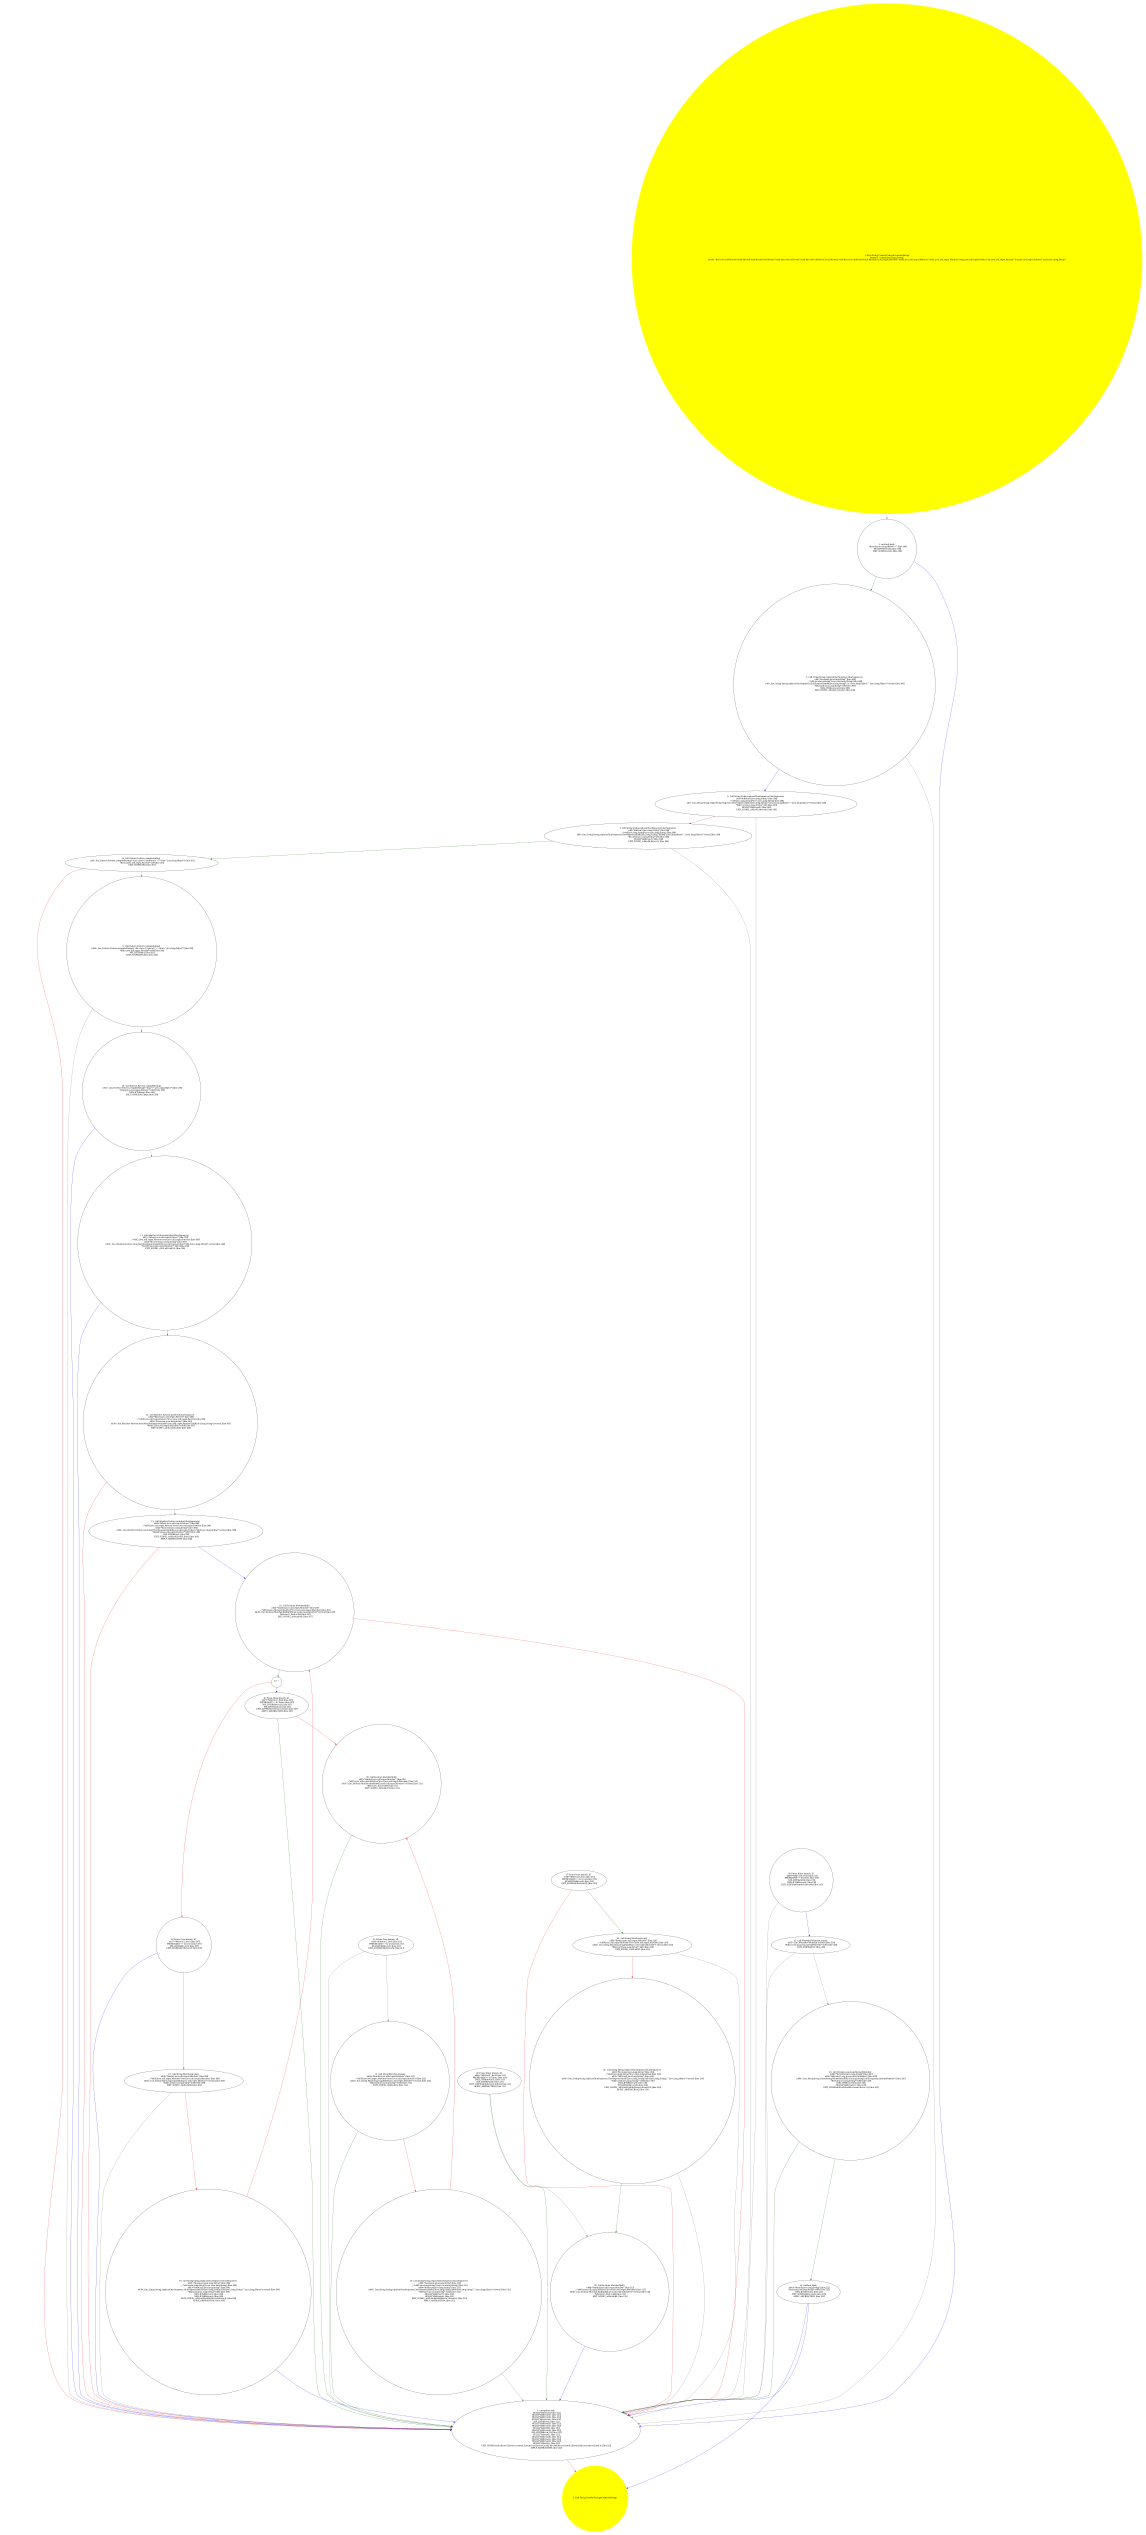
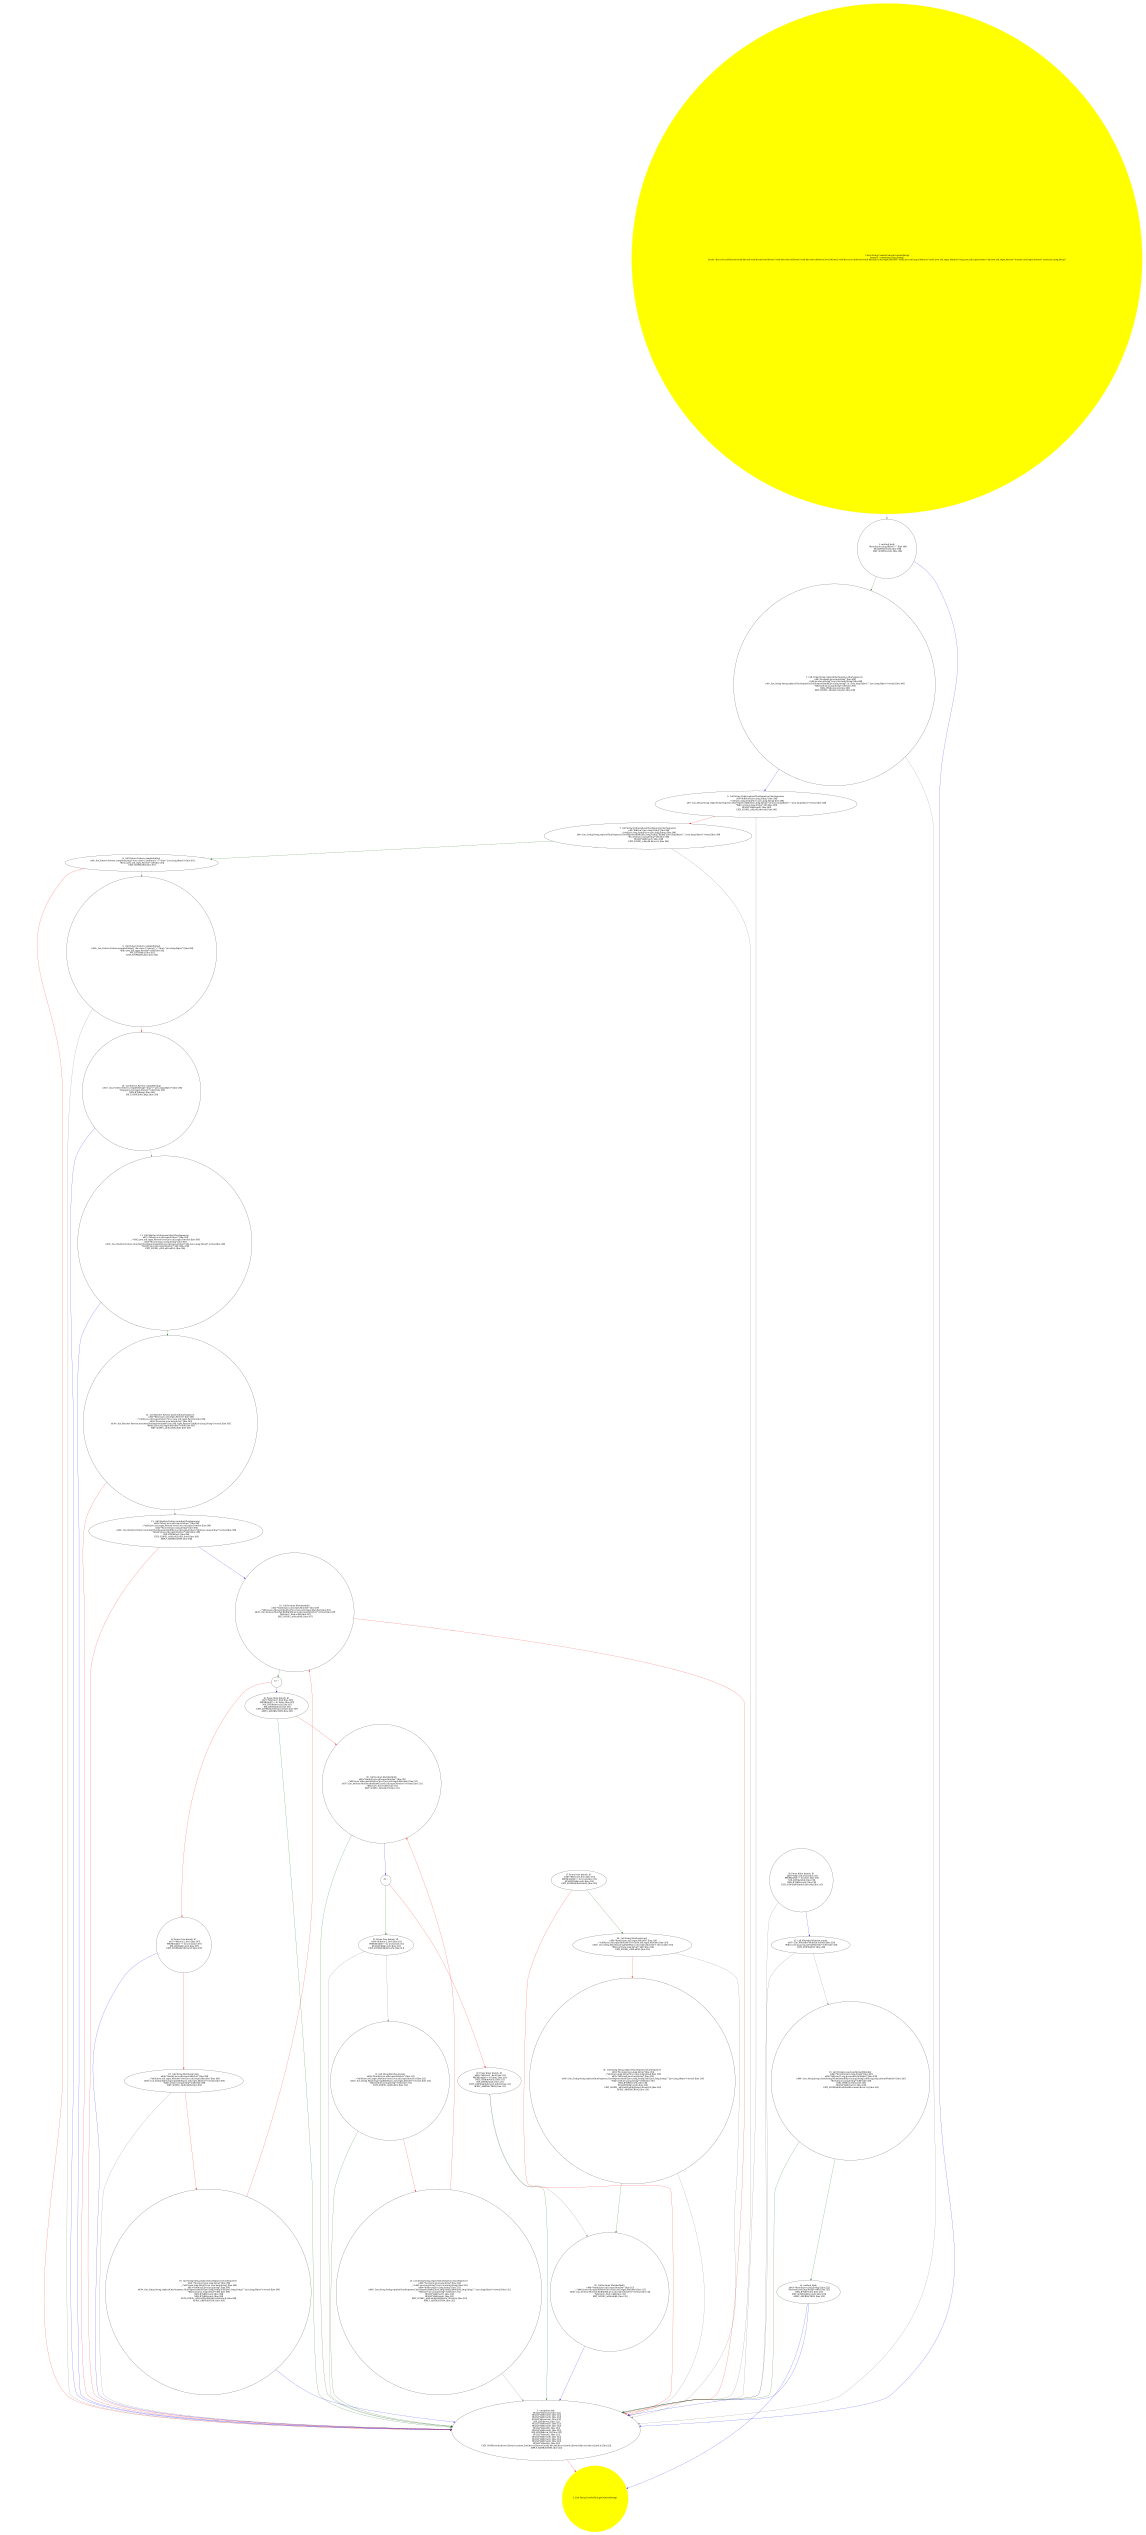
  digraph {
    fontname="Noto Serif"
    node [fontname="Noto Serif" shape=circle]
    edge [color=gray40 fontname="Noto Serif"]
    n1 [color=yellow label="1: Start String CrawlerTask.getContent(String)\nFormals:  content:java.lang.String*\nLocals:  $irvar11:void $irvar10:void $irvar9:void $irvar8:void $irvar7:void $irvar6:void $irvar5:void $irvar4:void $irvar3:void $irvar2:void $irvar1:void $irvar0:void mth3:java.util.regex.Matcher* mth2:java.util.regex.Matcher* mth1:java.util.regex.Matcher* img:java.util.regex.Pattern* div:java.util.regex.Pattern* font:java.util.regex.Pattern* result:java.lang.String* \n  " style=filled]
    n2 [label="4:  method_body \n   *&result:java.lang.Object*=\"\" [line 198]\n  NULLIFY(&result); [line 198]\n  EXIT_SCOPE(result); [line 198]\n "]
    n3 [label="3:  exceptions sink \n   NULLIFY(&result); [line 222]\n  NULLIFY(&$irvar3); [line 222]\n  NULLIFY(&$irvar9); [line 222]\n  NULLIFY(&content); [line 222]\n  NULLIFY(&font); [line 222]\n  NULLIFY(&$irvar5); [line 222]\n  NULLIFY(&$irvar6); [line 222]\n  NULLIFY(&mth3); [line 222]\n  NULLIFY(&$irvar0); [line 222]\n  NULLIFY(&$irvar11); [line 222]\n  NULLIFY(&mth2); [line 222]\n  NULLIFY(&$irvar8); [line 222]\n  NULLIFY(&$irvar1); [line 222]\n  NULLIFY(&$irvar2); [line 222]\n  NULLIFY(&mth1); [line 222]\n  EXIT_SCOPE(result,$irvar3,$irvar9,content,font,$irvar5,$irvar6,mth3,$irvar0,$irvar11,mth2,$irvar8,$irvar1,$irvar2,mth1); [line 222]\n  APPLY_ABSTRACTION; [line 222]\n " shape=ellipse]
    n4 [label="5:  Call String String.replace(CharSequence,CharSequence) \n   n$0=*&content:java.lang.String* [line 200]\n  _=*n$0:java.lang.String*(root java.lang.String) [line 200]\n  n$2=_fun_String String.replace(CharSequence,CharSequence)(n$0:java.lang.String*,\"\\\\r\":java.lang.Object*,\"\":java.lang.Object*) virtual [line 200]\n  *&$irvar0:java.lang.String*=n$2 [line 200]\n  NULLIFY(&content); [line 200]\n  EXIT_SCOPE(_,n$0,n$2,content); [line 200]\n "]
    n5 [color=yellow label="2: Exit String CrawlerTask.getContent(String) \n  " style=filled]
    n6 [label="6:  Call String String.replace(CharSequence,CharSequence) \n   n$3=*&$irvar0:java.lang.String* [line 200]\n  _=*n$3:java.lang.String*(root java.lang.String) [line 200]\n  n$5=_fun_String String.replace(CharSequence,CharSequence)(n$3:java.lang.String*,\"\\\\n\":java.lang.Object*,\"\":java.lang.Object*) virtual [line 200]\n  *&$irvar1:java.lang.String*=n$5 [line 200]\n  NULLIFY(&$irvar0); [line 200]\n  EXIT_SCOPE(_,n$3,n$5,$irvar0); [line 200]\n " shape=ellipse]
    n7 [label="7:  Call String String.replace(CharSequence,CharSequence) \n   n$6=*&$irvar1:java.lang.String* [line 200]\n  _=*n$6:java.lang.String*(root java.lang.String) [line 200]\n  n$8=_fun_String String.replace(CharSequence,CharSequence)(n$6:java.lang.String*,\"&nbsp\":java.lang.Object*,\"\":java.lang.Object*) virtual [line 200]\n  *&content:java.lang.String*=n$8 [line 200]\n  NULLIFY(&$irvar1); [line 200]\n  EXIT_SCOPE(_,n$6,n$8,$irvar1); [line 200]\n " shape=ellipse]
    n8 [label="8:  Call Pattern Pattern.compile(String) \n   n$9=_fun_Pattern Pattern.compile(String)(\"<font class=\\\\\\\"jammer\\\\\\\">.*</font>\":java.lang.Object*) [line 201]\n  *&font:java.util.regex.Pattern*=n$9 [line 201]\n  EXIT_SCOPE(n$9); [line 201]\n " shape=ellipse]
    n9 [label="9:  Call Pattern Pattern.compile(String) \n   n$10=_fun_Pattern Pattern.compile(String)(\"<div class=\\\\\\\"quote\\\\\\\">.*</font>\":java.lang.Object*) [line 202]\n  *&div:java.util.regex.Pattern*=n$10 [line 202]\n  NULLIFY(&div); [line 202]\n  EXIT_SCOPE(n$10,div); [line 202]\n "]
    n10 [label="10:  Call Pattern Pattern.compile(String) \n   n$11=_fun_Pattern Pattern.compile(String)(\"<img.*/>\":java.lang.Object*) [line 203]\n  *&img:java.util.regex.Pattern*=n$11 [line 203]\n  NULLIFY(&img); [line 203]\n  EXIT_SCOPE(n$11,img); [line 203]\n "]
    n11 [label="11:  Call Matcher Pattern.matcher(CharSequence) \n   n$12=*&font:java.util.regex.Pattern* [line 204]\n  _=*n$12:java.util.regex.Pattern*(root java.util.regex.Pattern) [line 204]\n  n$14=*&content:java.lang.String* [line 204]\n  n$15=_fun_Matcher Pattern.matcher(CharSequence)(n$12:java.util.regex.Pattern*,n$14:java.lang.String*) virtual [line 204]\n  *&mth1:java.util.regex.Matcher*=n$15 [line 204]\n  EXIT_SCOPE(_,n$12,n$14,n$15); [line 204]\n "]
    n12 [label="12:  Call Matcher Pattern.matcher(CharSequence) \n   n$16=*&font:java.util.regex.Pattern* [line 205]\n  _=*n$16:java.util.regex.Pattern*(root java.util.regex.Pattern) [line 205]\n  n$18=*&content:java.lang.String* [line 205]\n  n$19=_fun_Matcher Pattern.matcher(CharSequence)(n$16:java.util.regex.Pattern*,n$18:java.lang.String*) virtual [line 205]\n  *&mth2:java.util.regex.Matcher*=n$19 [line 205]\n  EXIT_SCOPE(_,n$16,n$18,n$19); [line 205]\n "]
    n13 [label="13:  Call Matcher Pattern.matcher(CharSequence) \n   n$20=*&font:java.util.regex.Pattern* [line 206]\n  _=*n$20:java.util.regex.Pattern*(root java.util.regex.Pattern) [line 206]\n  n$22=*&content:java.lang.String* [line 206]\n  n$23=_fun_Matcher Pattern.matcher(CharSequence)(n$20:java.util.regex.Pattern*,n$22:java.lang.String*) virtual [line 206]\n  *&mth3:java.util.regex.Matcher*=n$23 [line 206]\n  NULLIFY(&font); [line 206]\n  EXIT_SCOPE(_,n$20,n$22,n$23,font); [line 206]\n  APPLY_ABSTRACTION; [line 206]\n " shape=ellipse]
    n14 [label="14:  Call boolean Matcher.find() \n   n$24=*&mth1:java.util.regex.Matcher* [line 207]\n  _=*n$24:java.util.regex.Matcher*(root java.util.regex.Matcher) [line 207]\n  n$26=_fun_boolean Matcher.find()(n$24:java.util.regex.Matcher*) virtual [line 207]\n  *&$irvar2:_Bool=n$26 [line 207]\n  EXIT_SCOPE(_,n$24,n$26); [line 207]\n "]
    n15 [label="17: + \n  "]
    n16 [label="15: Prune (true branch, if) \n   n$27=*&$irvar2:_Bool [line 207]\n  PRUNE(!(n$27 == 0), true); [line 207]\n  NULLIFY(&$irvar2); [line 207]\n  EXIT_SCOPE(n$27,$irvar2); [line 207]\n "]
    n17 [label="16: Prune (false branch, if) \n   n$27=*&$irvar2:_Bool [line 207]\n  PRUNE((n$27 == 0), false); [line 207]\n  NULLIFY(&$irvar2); [line 207]\n  NULLIFY(&mth1); [line 207]\n  EXIT_SCOPE(n$27,$irvar2,mth1); [line 207]\n  APPLY_ABSTRACTION; [line 207]\n " shape=ellipse]
    n18 [label="18:  Call String Matcher.group() \n   n$28=*&mth1:java.util.regex.Matcher* [line 209]\n  _=*n$28:java.util.regex.Matcher*(root java.util.regex.Matcher) [line 209]\n  n$30=_fun_String Matcher.group()(n$28:java.util.regex.Matcher*) virtual [line 209]\n  *&$irvar3:java.lang.String*=n$30 [line 209]\n  EXIT_SCOPE(_,n$28,n$30); [line 209]\n " shape=ellipse]
    n19 [label="20:  Call boolean Matcher.find() \n   n$35=*&mth2:java.util.regex.Matcher* [line 211]\n  _=*n$35:java.util.regex.Matcher*(root java.util.regex.Matcher) [line 211]\n  n$37=_fun_boolean Matcher.find()(n$35:java.util.regex.Matcher*) virtual [line 211]\n  *&$irvar5:_Bool=n$37 [line 211]\n  EXIT_SCOPE(_,n$35,n$37); [line 211]\n "]
    n20 [label="19:  Call String String.replace(CharSequence,CharSequence) \n   n$31=*&content:java.lang.String* [line 209]\n  _=*n$31:java.lang.String*(root java.lang.String) [line 209]\n  n$33=*&$irvar3:java.lang.String* [line 209]\n  n$34=_fun_String String.replace(CharSequence,CharSequence)(n$31:java.lang.String*,n$33:java.lang.String*,\"\":java.lang.Object*) virtual [line 209]\n  *&$irvar4:java.lang.String*=n$34 [line 209]\n  NULLIFY(&$irvar3); [line 209]\n  NULLIFY(&$irvar4); [line 209]\n  EXIT_SCOPE(_,n$31,n$33,n$34,$irvar3,$irvar4); [line 209]\n  APPLY_ABSTRACTION; [line 209]\n "]
+   n21 [label="23: + \n  "]
    n22 [label="21: Prune (true branch, if) \n   n$38=*&$irvar5:_Bool [line 211]\n  PRUNE(!(n$38 == 0), true); [line 211]\n  NULLIFY(&$irvar5); [line 211]\n  EXIT_SCOPE(n$38,$irvar5); [line 211]\n " shape=ellipse]
    n23 [label="22: Prune (false branch, if) \n   n$38=*&$irvar5:_Bool [line 211]\n  PRUNE((n$38 == 0), false); [line 211]\n  NULLIFY(&$irvar5); [line 211]\n  NULLIFY(&mth2); [line 211]\n  EXIT_SCOPE(n$38,$irvar5,mth2); [line 211]\n  APPLY_ABSTRACTION; [line 211]\n " shape=ellipse]
    n24 [label="24:  Call String Matcher.group() \n   n$39=*&mth2:java.util.regex.Matcher* [line 212]\n  _=*n$39:java.util.regex.Matcher*(root java.util.regex.Matcher) [line 212]\n  n$41=_fun_String Matcher.group()(n$39:java.util.regex.Matcher*) virtual [line 212]\n  *&$irvar6:java.lang.String*=n$41 [line 212]\n  EXIT_SCOPE(_,n$39,n$41); [line 212]\n "]
    n25 [label="26:  Call boolean Matcher.find() \n   n$46=*&mth3:java.util.regex.Matcher* [line 215]\n  _=*n$46:java.util.regex.Matcher*(root java.util.regex.Matcher) [line 215]\n  n$48=_fun_boolean Matcher.find()(n$46:java.util.regex.Matcher*) virtual [line 215]\n  *&$irvar8:_Bool=n$48 [line 215]\n  EXIT_SCOPE(_,n$46,n$48); [line 215]\n "]
    n26 [label="25:  Call String String.replace(CharSequence,CharSequence) \n   n$42=*&content:java.lang.String* [line 212]\n  _=*n$42:java.lang.String*(root java.lang.String) [line 212]\n  n$44=*&$irvar6:java.lang.String* [line 212]\n  n$45=_fun_String String.replace(CharSequence,CharSequence)(n$42:java.lang.String*,n$44:java.lang.String*,\"\":java.lang.Object*) virtual [line 212]\n  *&$irvar7:java.lang.String*=n$45 [line 212]\n  NULLIFY(&$irvar7); [line 212]\n  NULLIFY(&$irvar6); [line 212]\n  EXIT_SCOPE(_,n$42,n$44,n$45,$irvar7,$irvar6); [line 212]\n  APPLY_ABSTRACTION; [line 212]\n "]
    n27 [label="27: Prune (true branch, if) \n   n$49=*&$irvar8:_Bool [line 215]\n  PRUNE(!(n$49 == 0), true); [line 215]\n  NULLIFY(&$irvar8); [line 215]\n  EXIT_SCOPE(n$49,$irvar8); [line 215]\n " shape=ellipse]
    n28 [label="30:  Call String Matcher.group() \n   n$50=*&mth3:java.util.regex.Matcher* [line 216]\n  _=*n$50:java.util.regex.Matcher*(root java.util.regex.Matcher) [line 216]\n  n$52=_fun_String Matcher.group()(n$50:java.util.regex.Matcher*) virtual [line 216]\n  *&$irvar9:java.lang.String*=n$52 [line 216]\n  EXIT_SCOPE(_,n$50,n$52); [line 216]\n " shape=ellipse]
    n29 [label="28: Prune (false branch, if) \n   n$49=*&$irvar8:_Bool [line 215]\n  PRUNE((n$49 == 0), false); [line 215]\n  NULLIFY(&mth3); [line 215]\n  NULLIFY(&$irvar8); [line 215]\n  EXIT_SCOPE(n$49,mth3,$irvar8); [line 215]\n "]
    n30 [label="32:  Call Whitelist Whitelist.none() \n   n$57=_fun_Whitelist Whitelist.none()() [line 220]\n  *&$irvar11:org.jsoup.safety.Whitelist*=n$57 [line 220]\n  EXIT_SCOPE(n$57); [line 220]\n " shape=ellipse]
    n31 [label="31:  Call String String.replace(CharSequence,CharSequence) \n   n$53=*&content:java.lang.String* [line 216]\n  _=*n$53:java.lang.String*(root java.lang.String) [line 216]\n  n$55=*&$irvar9:java.lang.String* [line 216]\n  n$56=_fun_String String.replace(CharSequence,CharSequence)(n$53:java.lang.String*,n$55:java.lang.String*,\"\":java.lang.Object*) virtual [line 216]\n  *&$irvar10:java.lang.String*=n$56 [line 216]\n  NULLIFY(&$irvar9); [line 216]\n  NULLIFY(&$irvar10); [line 216]\n  EXIT_SCOPE(_,n$53,n$55,n$56,$irvar9,$irvar10); [line 216]\n  APPLY_ABSTRACTION; [line 216]\n "]
    n32 [label="33:  Call String Jsoup.clean(String,Whitelist) \n   n$58=*&content:java.lang.String* [line 220]\n  n$59=*&$irvar11:org.jsoup.safety.Whitelist* [line 220]\n  n$60=_fun_String Jsoup.clean(String,Whitelist)(n$58:java.lang.String*,n$59:org.jsoup.safety.Whitelist*) [line 220]\n  *&result:java.lang.String*=n$60 [line 220]\n  NULLIFY(&content); [line 220]\n  NULLIFY(&$irvar11); [line 220]\n  EXIT_SCOPE(n$58,n$59,n$60,content,$irvar11); [line 220]\n "]
    n33 [label="34:  method_body \n   n$61=*&result:java.lang.String* [line 222]\n  *&return:java.lang.String*=n$61 [line 222]\n  NULLIFY(&result); [line 222]\n  EXIT_SCOPE(n$61,result); [line 222]\n  APPLY_ABSTRACTION; [line 222]\n " shape=ellipse]
    n1 -> n2
    n2 -> n3 [color=blue]
    n2 -> n4 [color=darkgreen]
    n3 -> n5 [color=red]
    n4 -> n3
    n4 -> n6 [color=blue]
    n6 -> n3
    n6 -> n7 [color=red]
    n7 -> n3
    n7 -> n8 [color=darkgreen]
    n8 -> n3 [color=red]
    n8 -> n9
    n9 -> n3
    n9 -> n10 [color=red]
    n10 -> n3 [color=blue]
    n10 -> n11
    n11 -> n3 [color=blue]
    n11 -> n12 [color=darkgreen]
    n12 -> n3 [color=red]
    n12 -> n13
    n13 -> n3 [color=red]
    n13 -> n14 [color=blue]
    n14 -> n3 [color=red]
    n14 -> n15 [color=darkgreen]
    n15 -> n16 [color=red]
    n15 -> n17 [color=blue]
    n16 -> n3 [color=blue]
    n16 -> n18 [color=red]
    n17 -> n3 [color=darkgreen]
    n17 -> n19 [color=red]
    n18 -> n3
    n18 -> n20 [color=red]
    n19 -> n3 [color=darkgreen]
+   n19 -> n21 [color=blue]
    n20 -> n3 [color=blue]
    n20 -> n14 [color=red]
+   n21 -> n22 [color=darkgreen]
+   n21 -> n23 [color=red]
    n22 -> n3
    n22 -> n24
    n23 -> n3 [color=darkgreen]
    n23 -> n25
    n24 -> n3 [color=darkgreen]
    n24 -> n26 [color=red]
    n25 -> n3 [color=blue]
    n26 -> n3
    n26 -> n19 [color=red]
    n27 -> n3 [color=red]
    n27 -> n28 [color=darkgreen]
    n28 -> n3
    n28 -> n31 [color=red]
    n29 -> n3
    n29 -> n30 [color=blue]
    n30 -> n3
    n30 -> n32
    n31 -> n3
    n31 -> n25 [color=darkgreen]
    n32 -> n3 [color=darkgreen]
    n32 -> n33 [color=darkgreen]
    n33 -> n3 [color=blue]
    n33 -> n5 [color=blue]
  }
